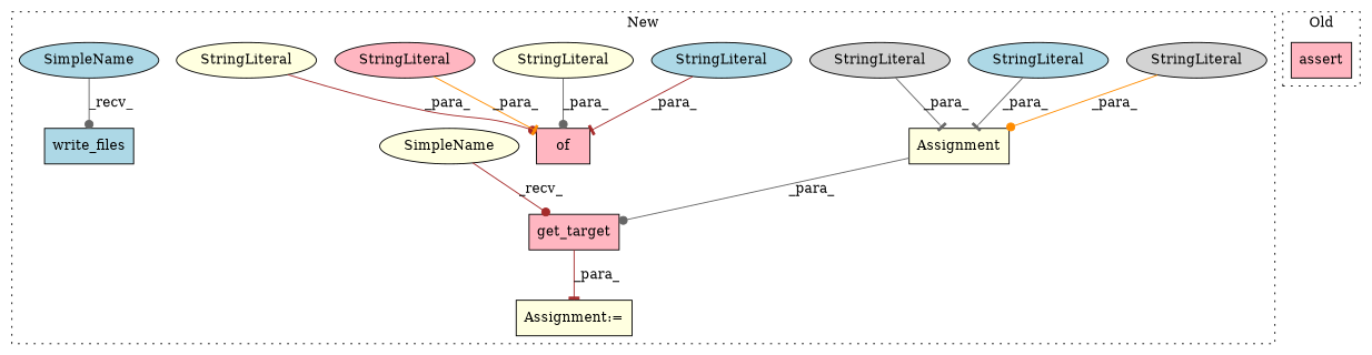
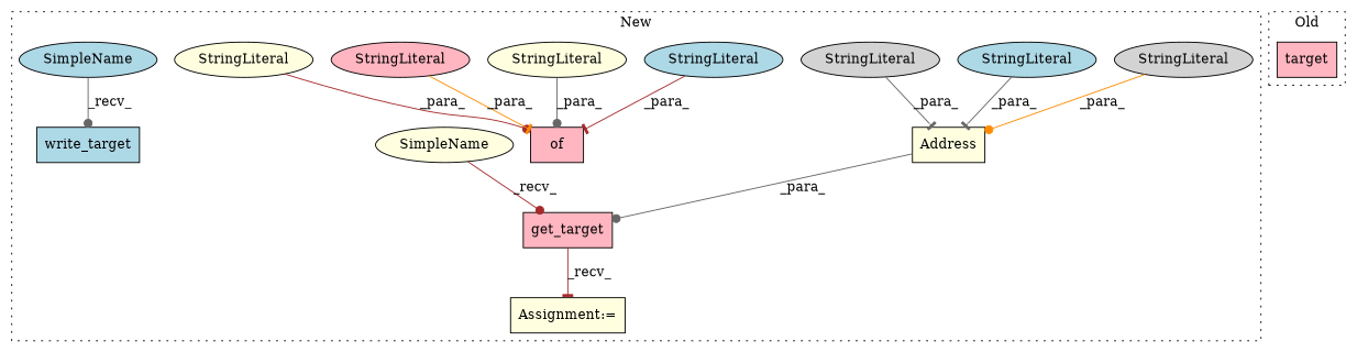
  digraph {
    node [a=45 fillcolor=lightyellow l=6 shape=ellipse style=filled]
    edge [arrowhead=dot color=gray40]
    n1 [a=32 fillcolor=lightpink l="11,1" label=get_target s="7496,7529" shape=box]
    n2 [a=7 l=1 label="Assignment:=" s=7591 shape=box]
-   n3 [a=32 fillcolor=lightblue l="12,1" label=write_files s="7366,7454" shape=box]
-   n4 [a=32 l="8,1" label=Assignment s="7507,7528" shape=box]
+   n3 [a=32 fillcolor=lightblue l="12,1" label=write_target s="7366,7454" shape=box]
+   n4 [a=32 l="8,1" label=Address s="7507,7528" shape=box]
    n5 [a=32 fillcolor=lightpink l="3,1" label=of s="7382,7453" shape=box]
    n6 [fillcolor=lightgrey label=StringLiteral s=7522]
    n7 [fillcolor=lightgrey l=2 label=StringLiteral s=7515]
    n8 [l=7 label=StringLiteral s=7419]
    n9 [fillcolor=lightblue label=StringLiteral s=7402]
    n10 [l=7 label=StringLiteral s=7385]
    n11 [fillcolor=lightblue l=3 label=StringLiteral s=7518]
    n12 [fillcolor=lightpink l=26 label=StringLiteral s=7427]
    n13 [a=42 l=11 label=SimpleName s=7484]
    n14 [a=42 fillcolor=lightblue l=11 label=SimpleName s=7354]
-   n15 [a=32 fillcolor=lightpink l="15,1" label=assert s="7691,7724" shape=box]
+   n15 [a=32 fillcolor=lightpink l="15,1" label=target s="7691,7724" shape=box]
    subgraph cluster_1 {
      label=New
      style=dotted
      n1
      n2
      n3
      n4
      n5
      n6
      n7
      n8
      n9
      n10
      n11
      n12
      n13
      n14
    }
    subgraph cluster_2 {
      label=Old
      style=dotted
      n15
    }
-   n1 -> n2 [arrowhead=tee color=brown label=_para_]
+   n1 -> n2 [arrowhead=tee color=brown label=_recv_]
    n4 -> n1 [label=_para_]
    n6 -> n4 [arrowhead=tee label=_para_]
    n7 -> n4 [color=darkorange label=_para_]
    n8 -> n5 [color=brown label=_para_]
    n9 -> n5 [arrowhead=tee color=brown label=_para_]
    n10 -> n5 [label=_para_]
    n11 -> n4 [arrowhead=tee label=_para_]
    n12 -> n5 [arrowhead=tee color=darkorange label=_para_]
    n13 -> n1 [color=brown label=_recv_]
    n14 -> n3 [label=_recv_]
  }
